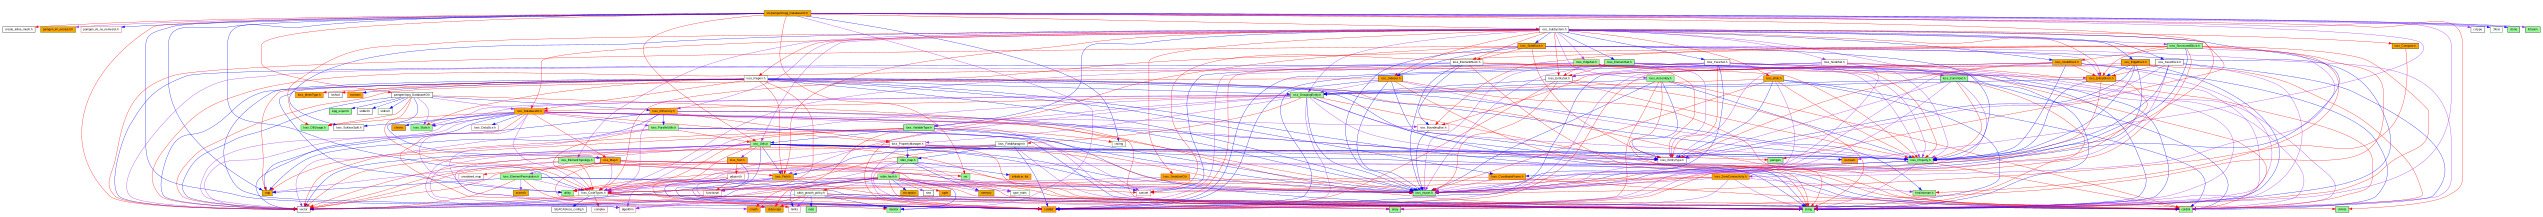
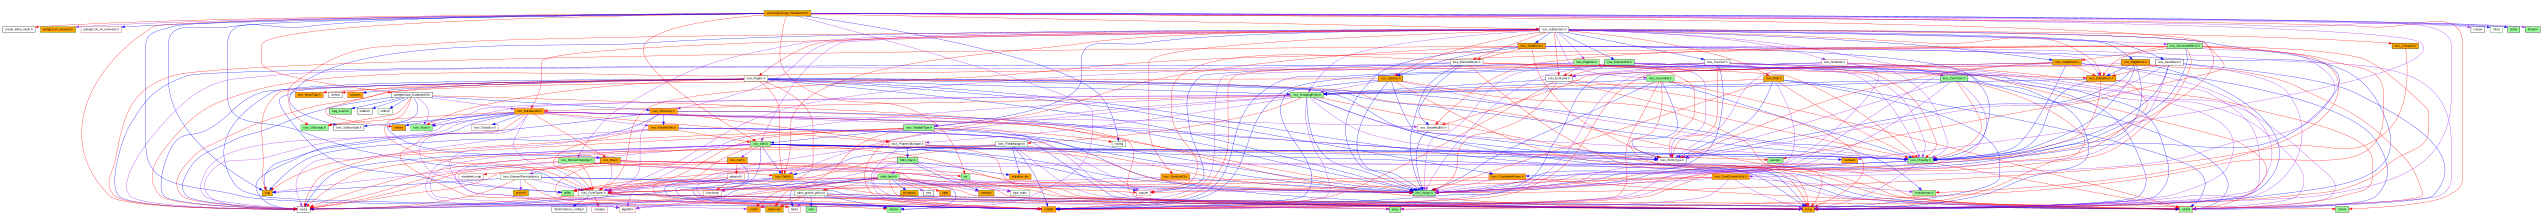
  digraph {
    fontname="Liberation Sans"
    node [color=black fillcolor=white fontname="Liberation Sans" fontsize=10 shape=box style=filled]
    edge [color=red fontname="Liberation Sans" fontsize=10 labelfontname=Helvetica labelfontsize=10 style=solid]
    n1 [color=darkgreen fillcolor=orange fontcolor=black height=0.2 label="src/pamgen/Iopg_DatabaseIO.C" width=0.4]
    n2 [height=0.2 label="create_inline_mesh.h" width=0.4]
    n3 [color=darkgreen fillcolor=orange height=0.2 label="pamgen_im_exodusII.h" width=0.4]
    n4 [color=brown height=0.2 label="pamgen_im_ne_nemesisI.h" width=0.4]
    n5 [height=0.2 label="pamgen/Iopg_DatabaseIO.h" width=0.4]
    n6 [color=darkgreen height=0.2 label="Ioss_CodeTypes.h" width=0.4]
-   n7 [color=darkgreen fillcolor=palegreen height=0.2 label=string width=0.4]
+   n7 [color=darkgreen fillcolor=orange height=0.2 label=string width=0.4]
    n8 [height=0.2 label=vector width=0.4]
    n9 [color=brown fillcolor=palegreen height=0.2 label="Ioss_Utils.h" width=0.4]
    n10 [color=darkgreen fillcolor=orange height=0.2 label=map width=0.4]
    n11 [color=darkgreen fillcolor=palegreen height=0.2 label=set width=0.4]
    n12 [color=brown height=0.2 label=algorithm width=0.4]
    n13 [color=darkgreen fillcolor=palegreen height=0.2 label=iterator width=0.4]
    n14 [fillcolor=palegreen height=0.2 label=pamgen width=0.4]
    n15 [color=brown fillcolor=orange height=0.2 label=iostream width=0.4]
    n16 [fillcolor=palegreen height=0.2 label=climits width=0.4]
    n17 [height=0.2 label="Ioss_SubSystem.h" width=0.4]
    n18 [color=darkgreen height=0.2 label=cstring width=0.4]
    n19 [height=0.2 label=cctype width=0.4]
    n20 [color=darkgreen height=0.2 label=cfloat width=0.4]
    n21 [fillcolor=palegreen height=0.2 label=ctime width=0.4]
    n22 [fillcolor=palegreen height=0.2 label=fstream width=0.4]
    n23 [fillcolor=palegreen height=0.2 label="iopg_export.h" width=0.4]
    n24 [color=darkgreen fillcolor=palegreen height=0.2 label="Ioss_State.h" width=0.4]
    n25 [color=darkgreen fillcolor=palegreen height=0.2 label="Ioss_DBUsage.h" width=0.4]
    n26 [color=brown fillcolor=orange height=0.2 label="Ioss_DatabaseIO.h" width=0.4]
    n27 [fillcolor=orange height=0.2 label="Ioss_Map.h" width=0.4]
    n28 [color=brown fillcolor=orange height=0.2 label="Ioss_IOFactory.h" width=0.4]
    n29 [height=0.2 label="stddef.h" width=0.4]
    n30 [color=darkgreen height=0.2 label="stdint.h" width=0.4]
    n31 [fillcolor=palegreen height=0.2 label=array width=0.4]
    n32 [color=brown fillcolor=orange height=0.2 label=cstddef width=0.4]
    n33 [color=brown fillcolor=palegreen height=0.2 label=cstdint width=0.4]
    n34 [height=0.2 label="SEACASIoss_config.h" width=0.4]
    n35 [color=brown height=0.2 label=complex width=0.4]
    n36 [fillcolor=palegreen height=0.2 label="ioss_export.h" width=0.4]
    n37 [height=0.2 label="Ioss_EntityType.h" width=0.4]
    n38 [color=darkgreen fillcolor=orange height=0.2 label="Ioss_Field.h" width=0.4]
    n39 [color=brown height=0.2 label=cassert width=0.4]
    n40 [color=brown fillcolor=palegreen height=0.2 label="Ioss_ElementTopology.h" width=0.4]
    n41 [fillcolor=palegreen height=0.2 label="Ioss_Property.h" width=0.4]
    n42 [fillcolor=orange height=0.2 label="Ioss_Sort.h" width=0.4]
    n43 [color=brown fillcolor=orange height=0.2 label=cmath width=0.4]
    n44 [color=darkgreen fillcolor=orange height=0.2 label=stdexcept width=0.4]
    n45 [height=0.2 label="Ioss_SurfaceSplit.h" width=0.4]
    n46 [color=darkgreen fillcolor=palegreen height=0.2 label="Ioss_Assembly.h" width=0.4]
    n47 [color=brown fillcolor=palegreen height=0.2 label="Ioss_GroupingEntity.h" width=0.4]
    n48 [fillcolor=palegreen height=0.2 label="Ioss_VariableType.h" width=0.4]
    n49 [color=darkgreen fillcolor=orange height=0.2 label="Ioss_Blob.h" width=0.4]
    n50 [fillcolor=palegreen height=0.2 label="Ioss_CommSet.h" width=0.4]
    n51 [fillcolor=orange height=0.2 label="Ioss_Compare.h" width=0.4]
    n52 [color=brown fillcolor=orange height=0.2 label="Ioss_CoordinateFrame.h" width=0.4]
    n53 [fillcolor=orange height=0.2 label="Ioss_EdgeBlock.h" width=0.4]
    n54 [fillcolor=orange height=0.2 label="Ioss_EntityBlock.h" width=0.4]
    n55 [color=brown fillcolor=palegreen height=0.2 label="Ioss_EdgeSet.h" width=0.4]
    n56 [height=0.2 label="Ioss_EntitySet.h" width=0.4]
    n57 [color=darkgreen height=0.2 label="Ioss_ElementBlock.h" width=0.4]
    n58 [fillcolor=palegreen height=0.2 label="Ioss_ElementSet.h" width=0.4]
    n59 [height=0.2 label="Ioss_FaceBlock.h" width=0.4]
    n60 [height=0.2 label="Ioss_FaceSet.h" width=0.4]
    n61 [color=darkgreen fillcolor=orange height=0.2 label="Ioss_NodeBlock.h" width=0.4]
    n62 [color=brown height=0.2 label="Ioss_NodeSet.h" width=0.4]
    n63 [color=darkgreen height=0.2 label="Ioss_Region.h" width=0.4]
    n64 [color=brown fillcolor=orange height=0.2 label="Ioss_SerializeIO.h" width=0.4]
    n65 [fillcolor=orange height=0.2 label="Ioss_SideBlock.h" width=0.4]
    n66 [fillcolor=orange height=0.2 label="Ioss_SideSet.h" width=0.4]
    n67 [fillcolor=palegreen height=0.2 label="Ioss_StructuredBlock.h" width=0.4]
    n68 [color=brown height=0.2 label="Ioss_BoundingBox.h" width=0.4]
    n69 [color=brown height=0.2 label="Ioss_DataSize.h" width=0.4]
-   n70 [color=brown fillcolor=palegreen height=0.2 label="Ioss_ParallelUtils.h" width=0.4]
+   n70 [color=brown fillcolor=orange height=0.2 label="Ioss_ParallelUtils.h" width=0.4]
    n71 [color=darkgreen fillcolor=palegreen height=0.2 label=utility width=0.4]
    n72 [color=brown height=0.2 label="Ioss_PropertyManager.h" width=0.4]
    n73 [fillcolor=orange height=0.2 label=chrono width=0.4]
    n74 [color=brown height=0.2 label=unordered_map width=0.4]
    n75 [fillcolor=palegreen height=0.2 label="robin_map.h" width=0.4]
-   n76 [color=darkgreen fillcolor=palegreen height=0.2 label="Ioss_ElementPermutation.h" width=0.4]
+   n76 [color=darkgreen height=0.2 label="Ioss_ElementPermutation.h" width=0.4]
    n77 [color=brown height=0.2 label="pdqsort.h" width=0.4]
    n78 [color=darkgreen fillcolor=orange height=0.2 label="assert.h" width=0.4]
    n79 [color=brown height=0.2 label=limits width=0.4]
    n80 [color=brown height=0.2 label=functional width=0.4]
    n81 [color=brown fillcolor=orange height=0.2 label=initializer_list width=0.4]
    n82 [color=darkgreen fillcolor=orange height=0.2 label=memory width=0.4]
    n83 [color=darkgreen height=0.2 label=type_traits width=0.4]
    n84 [color=brown fillcolor=palegreen height=0.2 label="robin_hash.h" width=0.4]
    n85 [color=darkgreen fillcolor=orange height=0.2 label=exception width=0.4]
    n86 [height=0.2 label=new width=0.4]
    n87 [color=brown fillcolor=orange height=0.2 label=tuple width=0.4]
    n88 [color=darkgreen height=0.2 label="robin_growth_policy.h" width=0.4]
    n89 [fillcolor=palegreen height=0.2 label=ratio width=0.4]
    n90 [color=darkgreen height=0.2 label="Ioss_FieldManager.h" width=0.4]
    n91 [color=brown fillcolor=orange height=0.2 label="Ioss_MeshType.h" width=0.4]
    n92 [height=0.2 label=iosfwd width=0.4]
    n93 [color=brown fillcolor=orange height=0.2 label=sstream width=0.4]
    n94 [color=brown fillcolor=palegreen height=0.2 label="fmt/ostream.h" width=0.4]
    n95 [color=brown fillcolor=orange height=0.2 label="Ioss_ZoneConnectivity.h" width=0.4]
    n1 -> n2
    n1 -> n3 [color=purple]
    n1 -> n4 [color=blue]
    n1 -> n5
    n1 -> n6 [color=blue]
    n1 -> n7 [color=purple]
    n1 -> n8
    n1 -> n9
    n1 -> n10 [color=blue]
    n1 -> n11
    n1 -> n12 [color=blue]
    n1 -> n13 [color=purple]
    n1 -> n14
    n1 -> n15 [color=purple]
    n1 -> n16
    n1 -> n17
    n1 -> n18 [color=blue]
    n1 -> n19 [color=purple]
    n1 -> n20 [color=blue]
    n1 -> n21 [color=blue]
    n1 -> n22 [color=purple]
    n5 -> n6
    n5 -> n7
    n5 -> n8 [color=blue]
    n5 -> n23 [color=blue]
    n5 -> n24 [color=purple]
    n5 -> n25
    n5 -> n26 [color=purple]
    n5 -> n27 [color=blue]
    n5 -> n28 [color=blue]
    n5 -> n29 [color=blue]
    n5 -> n30 [color=blue]
    n6 -> n7
    n6 -> n8
    n6 -> n31
    n6 -> n32
    n6 -> n33 [color=blue]
    n6 -> n34 [color=blue]
    n6 -> n35
    n9 -> n6
    n9 -> n7
    n9 -> n8 [color=blue]
    n9 -> n12 [color=purple]
    n9 -> n14
    n9 -> n15 [color=blue]
    n9 -> n32 [color=blue]
    n9 -> n33 [color=blue]
    n9 -> n36 [color=blue]
    n9 -> n37 [color=blue]
    n9 -> n38 [color=blue]
    n9 -> n39 [color=blue]
    n9 -> n40 [color=purple]
    n9 -> n41 [color=blue]
    n9 -> n42 [color=purple]
    n9 -> n43 [color=purple]
    n9 -> n44 [color=purple]
    n17 -> n9 [color=purple]
    n17 -> n25
    n17 -> n26
    n17 -> n28 [color=purple]
    n17 -> n38
    n17 -> n40 [color=purple]
    n17 -> n41
    n17 -> n45 [color=blue]
    n17 -> n46 [color=purple]
    n17 -> n47 [color=purple]
    n17 -> n48 [color=blue]
    n17 -> n49
    n17 -> n50 [color=purple]
    n17 -> n51
    n17 -> n52 [color=blue]
    n17 -> n53 [color=blue]
    n17 -> n54
    n17 -> n55 [color=purple]
    n17 -> n56
    n17 -> n57
    n17 -> n58 [color=blue]
    n17 -> n59 [color=blue]
    n17 -> n60 [color=blue]
    n17 -> n61 [color=blue]
    n17 -> n62 [color=purple]
    n17 -> n63
    n17 -> n64
    n17 -> n65 [color=blue]
    n17 -> n66
    n17 -> n67 [color=purple]
    n26 -> n6 [color=purple]
    n26 -> n7 [color=purple]
    n26 -> n8 [color=purple]
    n26 -> n10 [color=blue]
    n26 -> n24 [color=blue]
    n26 -> n25
    n26 -> n27
    n26 -> n32
    n26 -> n33 [color=blue]
    n26 -> n36
    n26 -> n37 [color=purple]
    n26 -> n45 [color=blue]
    n26 -> n68 [color=purple]
    n26 -> n69 [color=blue]
    n26 -> n70 [color=purple]
    n26 -> n71 [color=purple]
    n26 -> n72
    n26 -> n73 [color=blue]
    n27 -> n6 [color=purple]
    n27 -> n7
    n27 -> n8
    n27 -> n32
    n27 -> n33 [color=purple]
    n27 -> n36
    n27 -> n38
    n27 -> n74
    n28 -> n6 [color=purple]
    n28 -> n7
    n28 -> n8 [color=blue]
    n28 -> n10 [color=blue]
    n28 -> n36 [color=blue]
    n28 -> n70 [color=blue]
    n28 -> n72
    n38 -> n6 [color=purple]
    n38 -> n7
    n38 -> n8 [color=blue]
    n38 -> n32 [color=purple]
    n38 -> n36 [color=purple]
    n40 -> n6
    n40 -> n7
    n40 -> n8
    n40 -> n10 [color=purple]
    n40 -> n11
    n40 -> n36 [color=purple]
    n40 -> n76 [color=purple]
    n41 -> n7 [color=purple]
    n41 -> n8 [color=purple]
    n41 -> n33
    n41 -> n36 [color=blue]
    n42 -> n8
    n42 -> n32 [color=blue]
    n42 -> n77
    n46 -> n7
    n46 -> n32
    n46 -> n33
    n46 -> n36 [color=blue]
    n46 -> n37 [color=blue]
    n46 -> n41 [color=blue]
    n46 -> n47 [color=blue]
    n47 -> n6 [color=purple]
    n47 -> n7 [color=blue]
    n47 -> n8 [color=purple]
    n47 -> n24 [color=purple]
    n47 -> n26
    n47 -> n32 [color=purple]
    n47 -> n33
    n47 -> n36 [color=blue]
    n47 -> n37 [color=purple]
    n47 -> n38 [color=purple]
    n47 -> n41 [color=purple]
    n47 -> n48 [color=purple]
    n47 -> n72 [color=purple]
    n47 -> n90
    n48 -> n6
    n48 -> n7 [color=blue]
    n48 -> n8
    n48 -> n9 [color=blue]
    n48 -> n10
    n48 -> n18
    n48 -> n36 [color=blue]
    n48 -> n80
    n49 -> n7 [color=blue]
    n49 -> n32 [color=purple]
    n49 -> n33 [color=blue]
    n49 -> n36
    n49 -> n37 [color=blue]
    n49 -> n41
    n49 -> n47
    n50 -> n7
    n50 -> n32 [color=purple]
    n50 -> n33 [color=blue]
    n50 -> n36 [color=purple]
    n50 -> n37 [color=purple]
    n50 -> n41
    n50 -> n47 [color=blue]
    n51 -> n36
    n52 -> n8
    n52 -> n33
    n52 -> n36 [color=purple]
    n53 -> n7 [color=blue]
    n53 -> n32 [color=purple]
    n53 -> n33
    n53 -> n36 [color=blue]
    n53 -> n37 [color=blue]
    n53 -> n41 [color=blue]
    n53 -> n54 [color=blue]
    n54 -> n7 [color=purple]
    n54 -> n32
    n54 -> n36
    n54 -> n41 [color=blue]
    n54 -> n47 [color=blue]
    n55 -> n7 [color=blue]
    n55 -> n8 [color=blue]
    n55 -> n32 [color=purple]
    n55 -> n33
    n55 -> n36 [color=purple]
    n55 -> n37
    n55 -> n41 [color=purple]
    n55 -> n56
    n56 -> n7
    n56 -> n32
    n56 -> n36
    n56 -> n41
    n56 -> n47 [color=blue]
    n57 -> n6 [color=purple]
    n57 -> n7
    n57 -> n36 [color=blue]
    n57 -> n39 [color=blue]
    n57 -> n41
    n57 -> n54
    n57 -> n68 [color=blue]
    n58 -> n7 [color=blue]
    n58 -> n8 [color=purple]
    n58 -> n32
    n58 -> n33 [color=purple]
    n58 -> n36 [color=purple]
    n58 -> n37 [color=purple]
    n58 -> n41 [color=purple]
    n58 -> n56
    n59 -> n7 [color=purple]
    n59 -> n32
    n59 -> n33 [color=blue]
    n59 -> n36 [color=purple]
    n59 -> n37 [color=purple]
    n59 -> n41 [color=blue]
    n59 -> n54
    n60 -> n7 [color=blue]
    n60 -> n8
    n60 -> n32 [color=blue]
    n60 -> n33 [color=purple]
    n60 -> n36 [color=blue]
    n60 -> n37
    n60 -> n41
    n60 -> n56 [color=purple]
    n61 -> n7 [color=purple]
    n61 -> n32 [color=blue]
    n61 -> n33 [color=blue]
    n61 -> n36 [color=purple]
    n61 -> n37
    n61 -> n41 [color=blue]
    n61 -> n54
    n61 -> n68
    n62 -> n7 [color=purple]
    n62 -> n32 [color=blue]
    n62 -> n33
    n62 -> n36 [color=purple]
    n62 -> n37 [color=purple]
    n62 -> n41 [color=purple]
    n62 -> n56 [color=purple]
    n63 -> n7 [color=blue]
    n63 -> n8 [color=blue]
    n63 -> n10
    n63 -> n24
-   n63 -> n26
+   n63 -> n73
    n63 -> n32 [color=blue]
    n63 -> n33
    n63 -> n36 [color=blue]
    n63 -> n37 [color=blue]
    n63 -> n38
    n63 -> n41 [color=blue]
    n63 -> n47 [color=blue]
    n63 -> n52 [color=blue]
    n63 -> n71 [color=blue]
    n63 -> n80
    n63 -> n91
    n63 -> n92
    n63 -> n93 [color=blue]
    n63 -> n94 [color=blue]
    n64 -> n6 [color=purple]
    n64 -> n36 [color=blue]
    n65 -> n7 [color=blue]
    n65 -> n8
    n65 -> n32
    n65 -> n33 [color=purple]
    n65 -> n36 [color=blue]
    n65 -> n37
    n65 -> n41 [color=blue]
    n65 -> n54 [color=purple]
    n65 -> n57
    n65 -> n66 [color=blue]
    n66 -> n7
    n66 -> n8
    n66 -> n32 [color=blue]
    n66 -> n33
    n66 -> n36 [color=blue]
    n66 -> n37 [color=blue]
    n66 -> n41 [color=purple]
    n66 -> n47 [color=purple]
    n67 -> n6
    n67 -> n7
    n67 -> n31
    n67 -> n36
    n67 -> n39
    n67 -> n41 [color=blue]
    n67 -> n54
    n67 -> n61
    n67 -> n68
    n67 -> n94
    n67 -> n95 [color=purple]
    n68 -> n36 [color=blue]
    n70 -> n6
    n70 -> n7 [color=blue]
    n70 -> n8 [color=purple]
    n70 -> n9
    n70 -> n32 [color=purple]
    n70 -> n36 [color=blue]
    n70 -> n39 [color=purple]
    n72 -> n6 [color=purple]
    n72 -> n7
    n72 -> n8
    n72 -> n32 [color=purple]
    n72 -> n36
    n72 -> n41 [color=blue]
    n72 -> n75 [color=blue]
    n75 -> n32 [color=purple]
    n75 -> n71
    n75 -> n80 [color=purple]
    n75 -> n81 [color=blue]
    n75 -> n82 [color=blue]
    n75 -> n83 [color=purple]
    n75 -> n84 [color=purple]
    n76 -> n6 [color=purple]
    n76 -> n7 [color=blue]
    n76 -> n8
    n76 -> n10 [color=blue]
    n76 -> n36 [color=blue]
    n76 -> n78 [color=purple]
    n76 -> n79
    n77 -> n12 [color=purple]
    n77 -> n13
    n77 -> n32 [color=blue]
    n77 -> n71
    n77 -> n80
    n84 -> n8 [color=blue]
    n84 -> n12 [color=purple]
    n84 -> n13 [color=blue]
    n84 -> n32
    n84 -> n33
    n84 -> n39
    n84 -> n43
    n84 -> n44
    n84 -> n71
    n84 -> n79 [color=blue]
    n84 -> n82 [color=purple]
    n84 -> n83 [color=purple]
    n84 -> n85 [color=blue]
    n84 -> n86 [color=purple]
    n84 -> n87
    n84 -> n88
    n88 -> n12 [color=purple]
    n88 -> n13 [color=blue]
    n88 -> n16
    n88 -> n31 [color=purple]
    n88 -> n32
    n88 -> n33 [color=blue]
    n88 -> n43
    n88 -> n44
    n88 -> n79 [color=purple]
    n88 -> n89 [color=blue]
    n90 -> n6
    n90 -> n7 [color=purple]
    n90 -> n8
    n90 -> n32 [color=blue]
    n90 -> n36
    n90 -> n38 [color=blue]
-   n90 -> n75 [color=blue]
+   n90 -> n81 [color=blue]
    n95 -> n6
    n95 -> n7 [color=purple]
    n95 -> n31 [color=purple]
    n95 -> n36 [color=purple]
    n95 -> n39
    n95 -> n94 [color=purple]
  }
